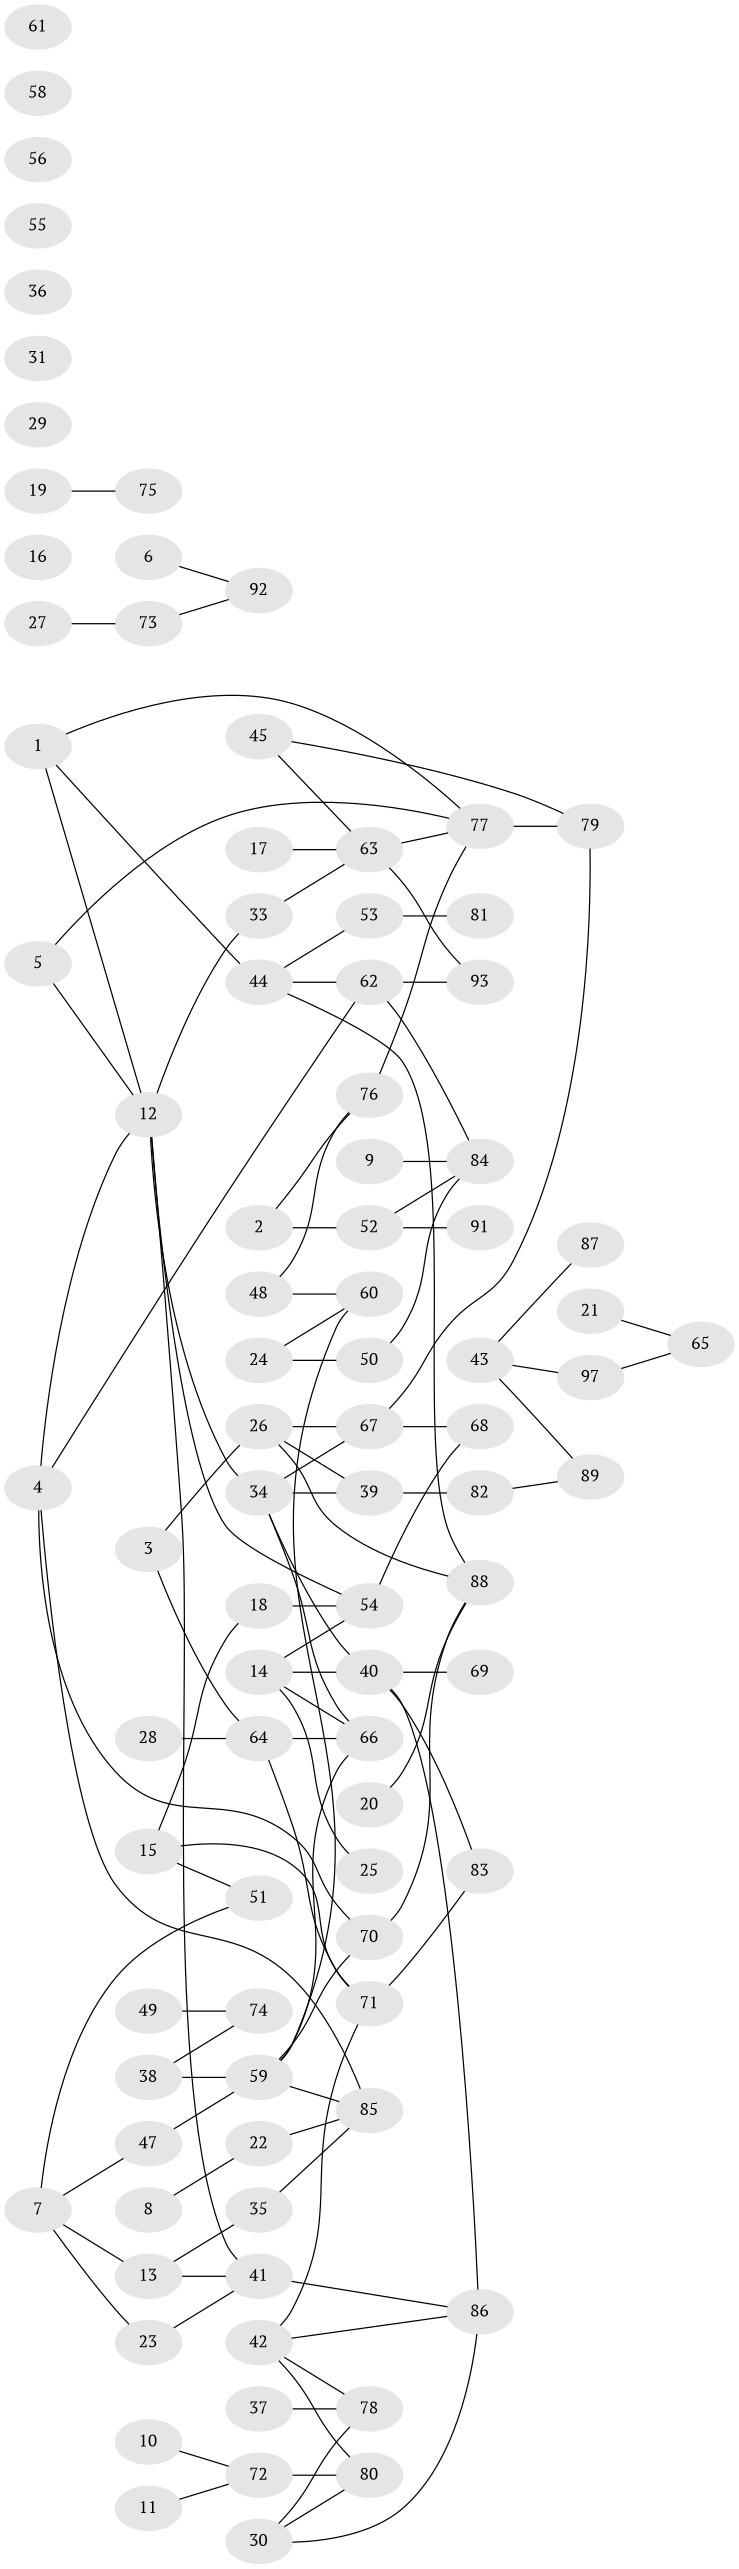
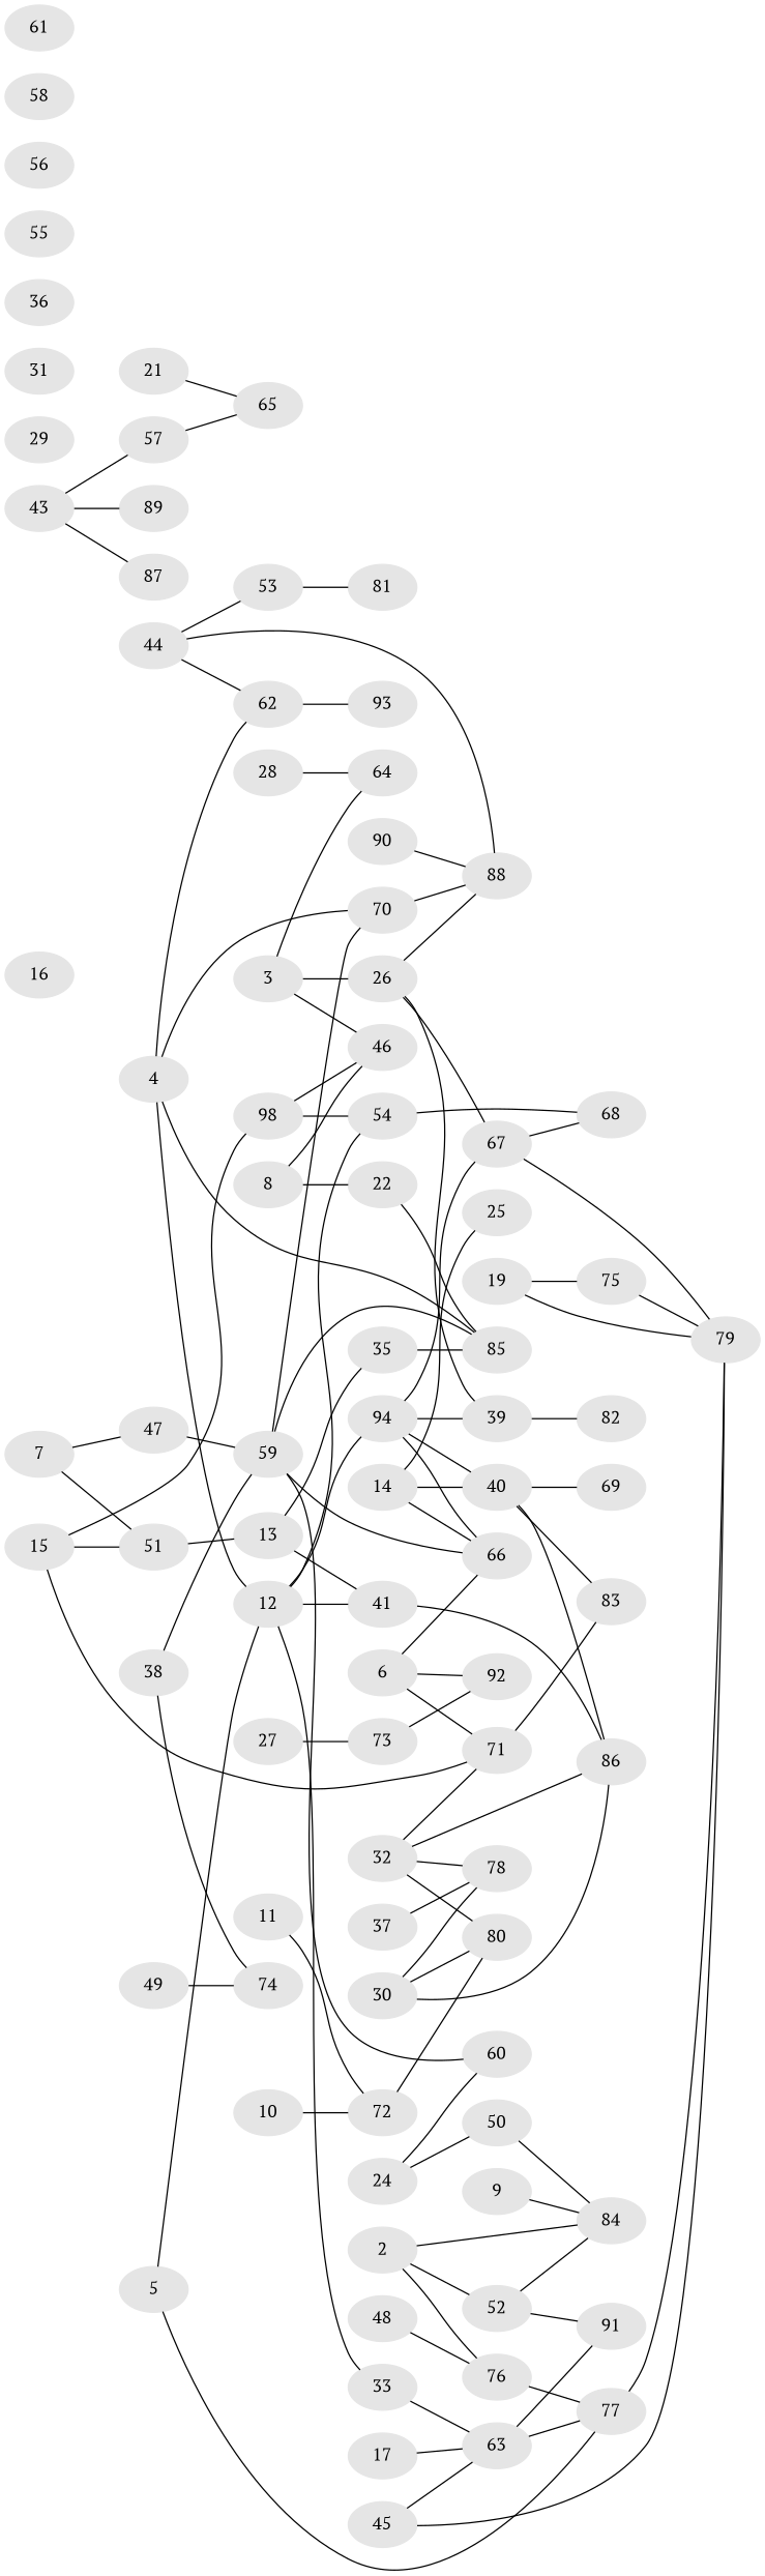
  graph {
    fontname="PT Serif"
    rankdir=LR
    node [color=gray90 fontname="PT Serif" style=filled]
    edge [fontname="PT Serif"]
-   1
    12
    44
    77
    33
-   34
+   34 [label=94]
    41
    54
    62
    88
    53
    79
    2
    52
    76
    84
    91
    3
    26
+   46
    64
    39
    67
    71
    4
    70
    85
    93
    5
    6
    66
    92
    7
    13
-   23
    47
    51
    35
    59
    8
    22
    9
    10
    72
    80
    11
    63
    40
    86
    68
    14
    25
    69
    83
    15
-   18
+   18 [label=98]
    16
    17
    19
    75
-   20
+   20 [label=90]
    21
    65
    28
    24
    50
    60
    82
    27
    73
    29
    30
    78
    31
-   57 [label=97]
+   57
    36
    37
    38
    74
    89
-   42
+   42 [label=32]
    43
    87
    81
    45
    48
    49
    55
    56
    58
    61
-   1 -- 12
-   1 -- 44
-   1 -- 77
    12 -- 33
    12 -- 34
    12 -- 41
    12 -- 54
    44 -- 62
    44 -- 88
    44 -- 53
    77 -- 79
    33 -- 63
    34 -- 39
    34 -- 67
    34 -- 66
    34 -- 40
    41 -- 86
    54 -- 68
    62 -- 93
    53 -- 81
    2 -- 52
    2 -- 76
-   62 -- 84
+   2 -- 84
    52 -- 84
    52 -- 91
    76 -- 77
    3 -- 26
+   3 -- 46
    3 -- 64
    26 -- 88
    26 -- 39
    26 -- 67
-   64 -- 71
+   6 -- 71
    39 -- 82
    67 -- 79
    67 -- 68
    71 -- 83
    4 -- 12
    4 -- 62
    4 -- 70
    4 -- 85
    70 -- 88
    5 -- 12
    5 -- 77
-   64 -- 66
+   6 -- 66
    6 -- 92
-   7 -- 13
-   7 -- 23
+   51 -- 13
    7 -- 47
    7 -- 51
    13 -- 41
    13 -- 35
-   23 -- 41
    47 -- 59
    35 -- 85
    59 -- 70
    59 -- 85
    59 -- 66
    59 -- 60
+   8 -- 46
    8 -- 22
    22 -- 85
    9 -- 84
    10 -- 72
    72 -- 80
    11 -- 72
    63 -- 77
-   63 -- 93
+   63 -- 91
    40 -- 86
    40 -- 69
    40 -- 83
-   14 -- 54
    14 -- 66
    14 -- 40
    14 -- 25
    15 -- 71
    15 -- 51
    15 -- 18
    18 -- 54
+   18 -- 46
    17 -- 63
+   19 -- 79
    19 -- 75
+   75 -- 79
    20 -- 88
    21 -- 65
    28 -- 64
    24 -- 50
    24 -- 60
    50 -- 84
-   82 -- 89
    27 -- 73
    73 -- 92
    30 -- 80
    30 -- 86
    30 -- 78
    57 -- 65
    37 -- 78
    38 -- 59
    38 -- 74
    42 -- 71
    42 -- 80
    42 -- 86
    42 -- 78
    43 -- 57
    43 -- 89
    43 -- 87
    45 -- 79
    45 -- 63
    48 -- 76
-   48 -- 60
    49 -- 74
  }
